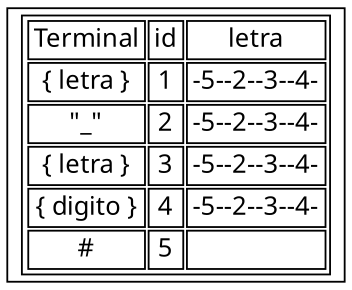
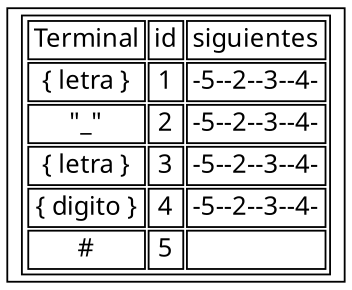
  digraph {
    fontname="Noto Sans"
-   n1 [label=< <table> <tr><td>Terminal</td><td>id</td><td>letra</td></tr> <tr> <td>\{ letra \}</td><td>1</td><td>-5--2--3--4-</td> </tr> <tr> <td>"_"</td><td>2</td><td>-5--2--3--4-</td> </tr> <tr> <td>\{ letra \}</td><td>3</td><td>-5--2--3--4-</td> </tr> <tr> <td>\{ digito \}</td><td>4</td><td>-5--2--3--4-</td> </tr> <tr> <td>#</td><td>5</td><td></td> </tr> </table>> shape=record fontname="Noto Sans"]
+   n1 [label=< <table> <tr><td>Terminal</td><td>id</td><td>siguientes</td></tr> <tr> <td>\{ letra \}</td><td>1</td><td>-5--2--3--4-</td> </tr> <tr> <td>"_"</td><td>2</td><td>-5--2--3--4-</td> </tr> <tr> <td>\{ letra \}</td><td>3</td><td>-5--2--3--4-</td> </tr> <tr> <td>\{ digito \}</td><td>4</td><td>-5--2--3--4-</td> </tr> <tr> <td>#</td><td>5</td><td></td> </tr> </table>> shape=record fontname="Noto Sans"]
  }
